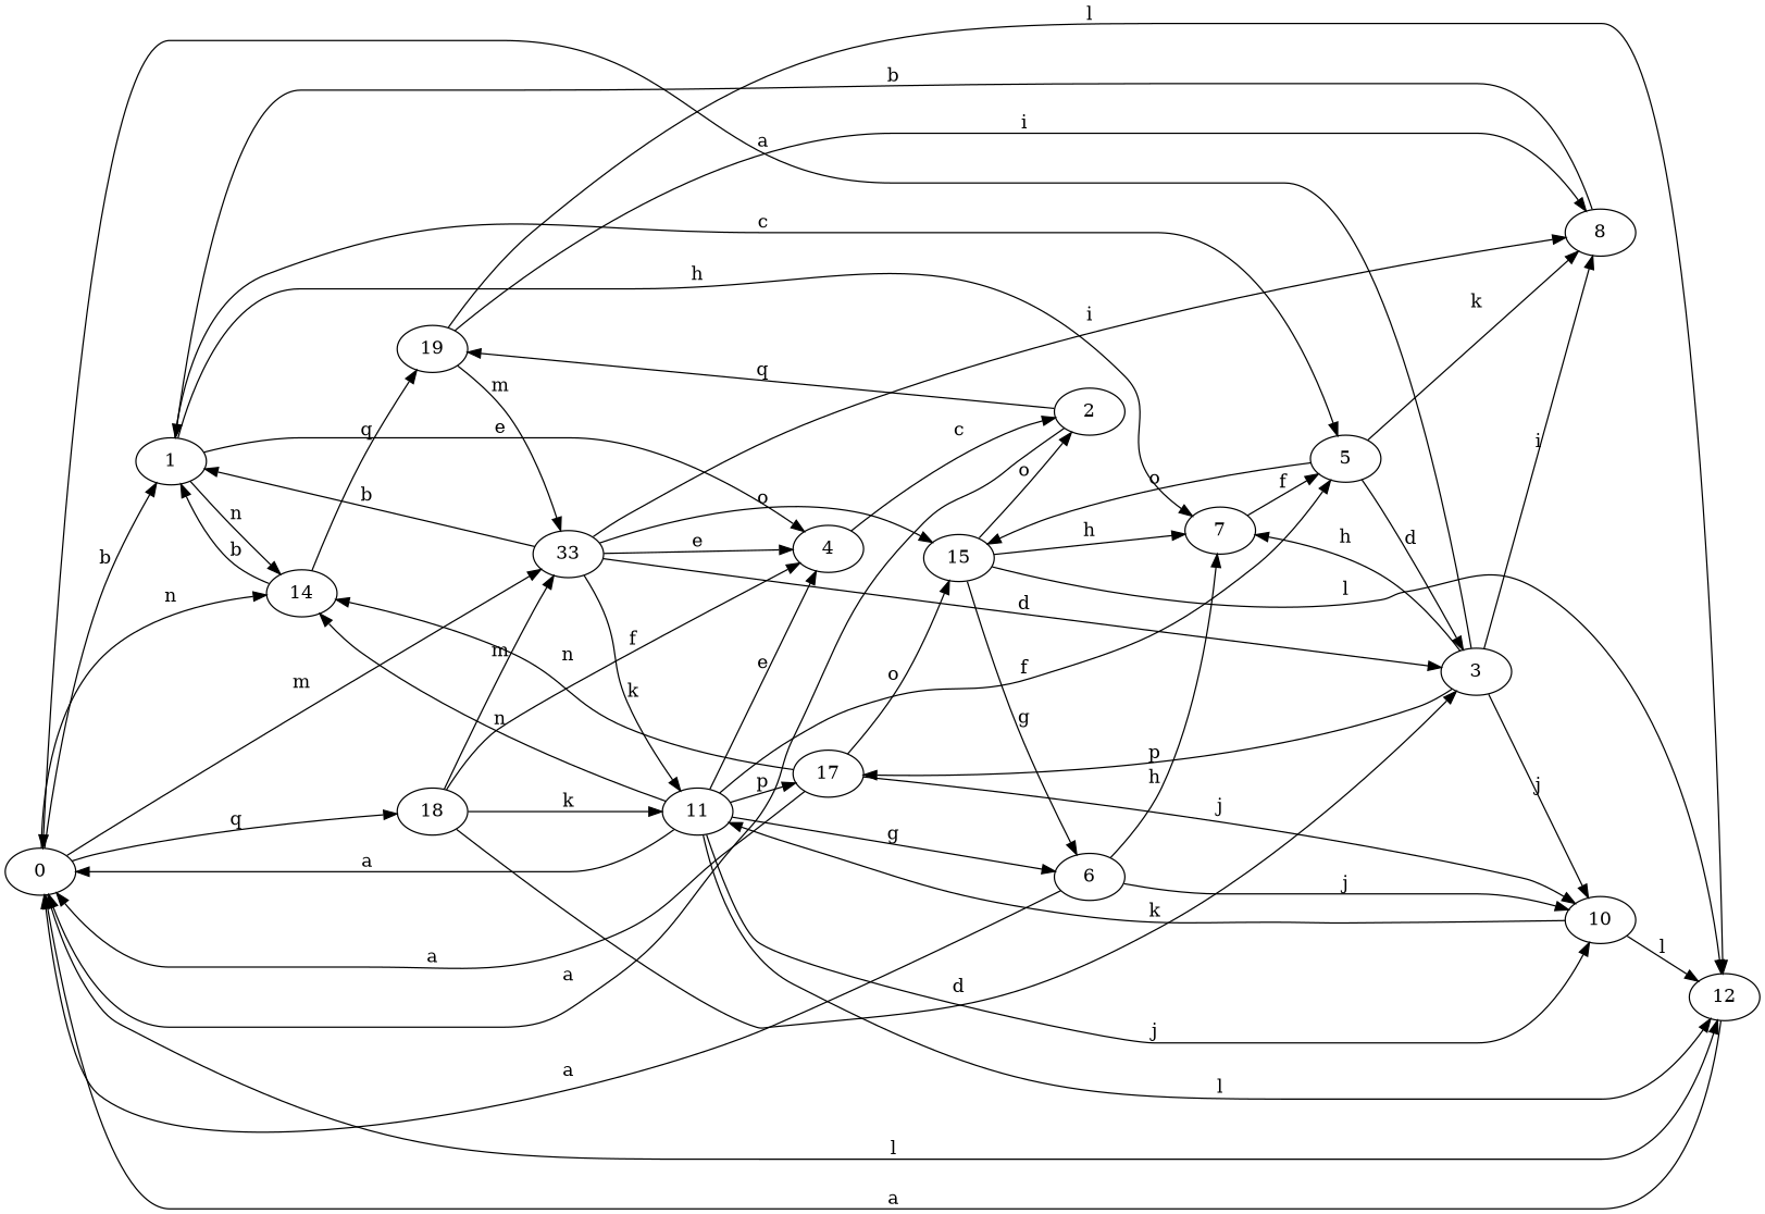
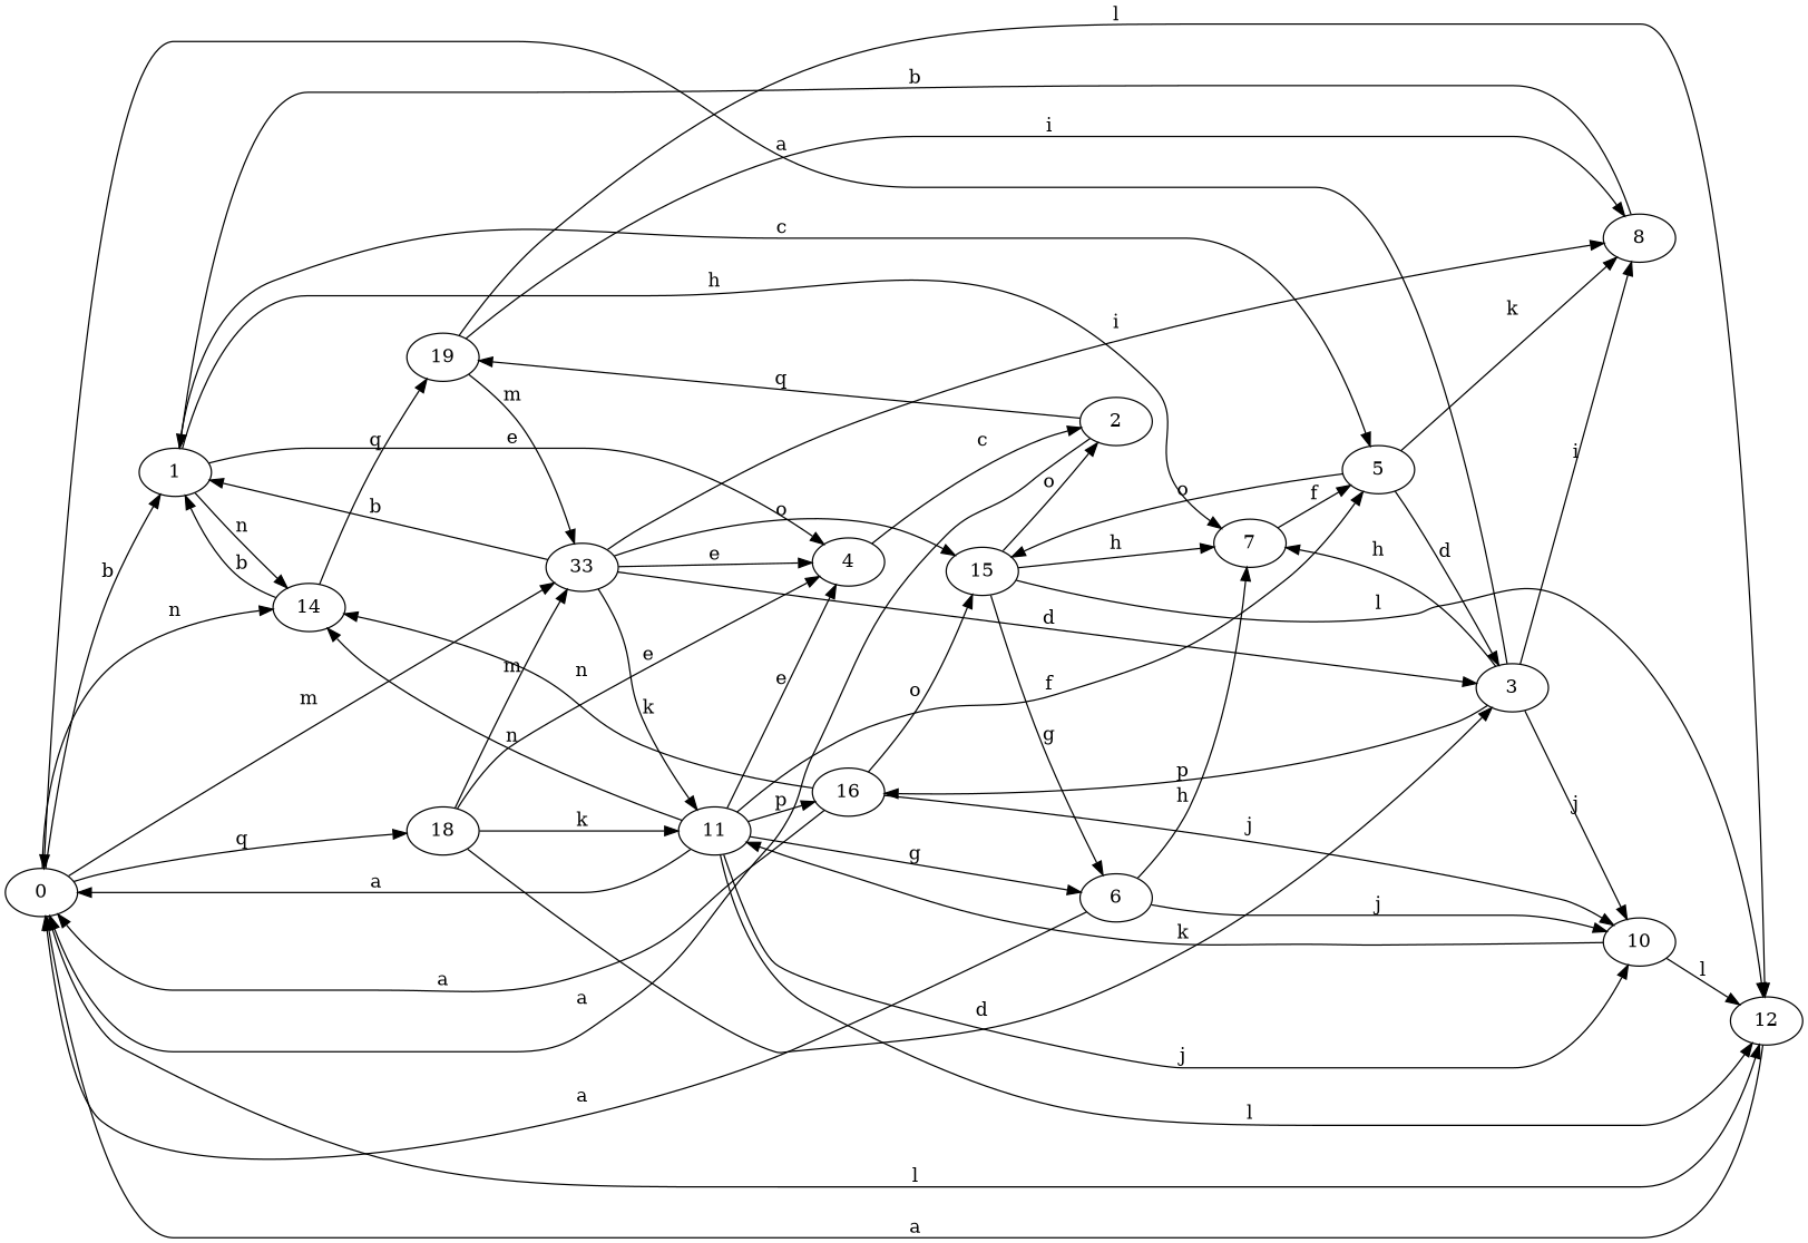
  strict digraph {
    rankdir=LR
    0
    1
    12
    n4 [label=33]
    14
    18
    4
    5
    7
    15
    3
    8
    11
    19
    2
    6
    10
-   16 [label=17]
+   16
    0 -> 1 [label=b]
    0 -> 12 [label=l]
    0 -> n4 [label=m]
    0 -> 14 [label=n]
    0 -> 18 [label=q]
    1 -> 14 [label=n]
    1 -> 4 [label=e]
    1 -> 5 [label=c]
    1 -> 7 [label=h]
    12 -> 0 [label=a]
    n4 -> 1 [label=b]
    n4 -> 4 [label=e]
    n4 -> 15 [label=o]
    n4 -> 3 [label=d]
    n4 -> 8 [label=i]
    n4 -> 11 [label=k]
    14 -> 1 [label=b]
    14 -> 19 [label=q]
    18 -> n4 [label=m]
-   18 -> 4 [label=f]
+   18 -> 4 [label=e]
    18 -> 3 [label=d]
    18 -> 11 [label=k]
    4 -> 2 [label=c]
    5 -> 15 [label=o]
    5 -> 3 [label=d]
    5 -> 8 [label=k]
    7 -> 5 [label=f]
    15 -> 12 [label=l]
    15 -> 7 [label=h]
    15 -> 2 [label=o]
    15 -> 6 [label=g]
    3 -> 0 [label=a]
    3 -> 7 [label=h]
    3 -> 8 [label=i]
    3 -> 10 [label=j]
    3 -> 16 [label=p]
    8 -> 1 [label=b]
    11 -> 0 [label=a]
    11 -> 12 [label=l]
    11 -> 14 [label=n]
    11 -> 4 [label=e]
    11 -> 5 [label=f]
    11 -> 6 [label=g]
    11 -> 10 [label=j]
    11 -> 16 [label=p]
    19 -> 12 [label=l]
    19 -> n4 [label=m]
    19 -> 8 [label=i]
    2 -> 0 [label=a]
    2 -> 19 [label=q]
    6 -> 0 [label=a]
    6 -> 7 [label=h]
    6 -> 10 [label=j]
    10 -> 12 [label=l]
    10 -> 11 [label=k]
    16 -> 0 [label=a]
    16 -> 14 [label=n]
    16 -> 15 [label=o]
    16 -> 10 [label=j]
  }
